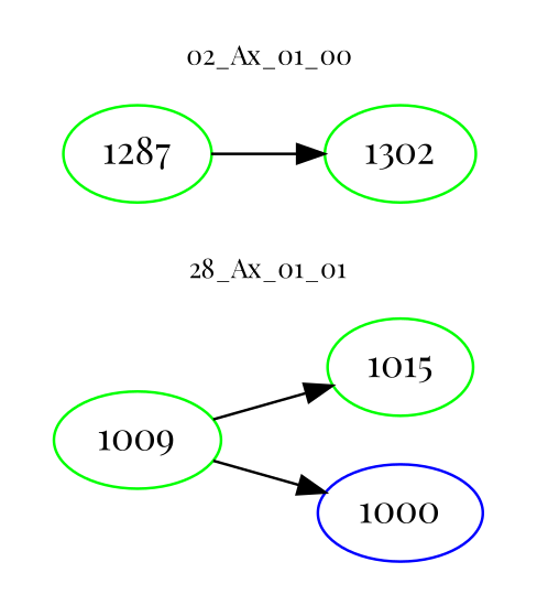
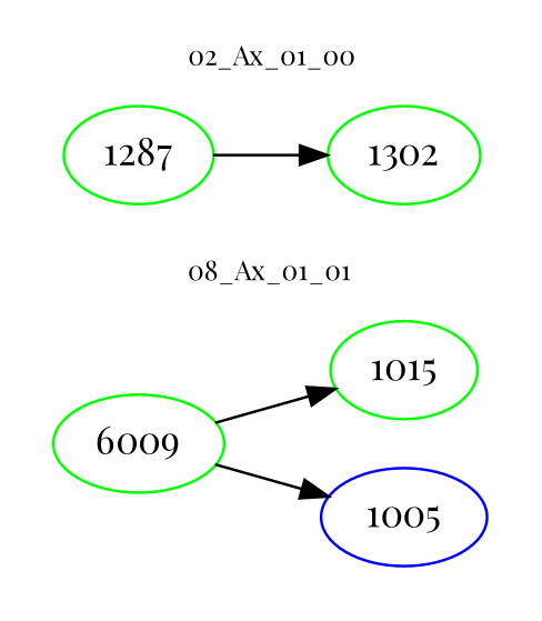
  digraph {
    fontname="Playfair Display"
    rankdir=LR
    node [color=green fontname="Playfair Display"]
    edge [color=black fontname="Playfair Display"]
-   n1 [label=1009]
-   n2 [color=blue label=1000]
+   n1 [label=6009]
+   n2 [color=blue label=1005]
    n3 [label=1015]
    n4 [label=1287]
    n5 [label=1302]
    subgraph cluster_1 {
      color=white
      fontsize=10
-     label="28_Ax_01_01"
+     label="08_Ax_01_01"
      n1
      n2
      n3
    }
    subgraph cluster_2 {
      color=white
      fontsize=10
      label="02_Ax_01_00"
      n4
      n5
    }
    n1 -> n2
    n1 -> n3
    n4 -> n5
  }
